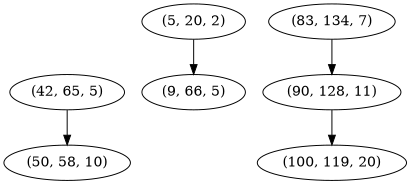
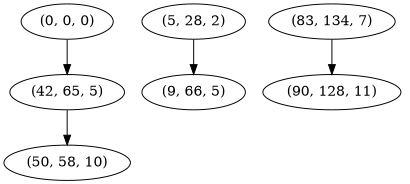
  digraph {
+   "(0, 0, 0)"
    "(42, 65, 5)"
    n3 [label="(9, 66, 5)"]
-   "(5, 20, 2)"
+   "(5, 20, 2)" [label="(5, 28, 2)"]
    "(50, 58, 10)"
    "(83, 134, 7)"
    "(90, 128, 11)"
-   "(100, 119, 20)"
+   "(0, 0, 0)" -> "(42, 65, 5)"
    "(42, 65, 5)" -> "(50, 58, 10)"
    "(5, 20, 2)" -> n3
    "(83, 134, 7)" -> "(90, 128, 11)"
-   "(90, 128, 11)" -> "(100, 119, 20)"
  }
